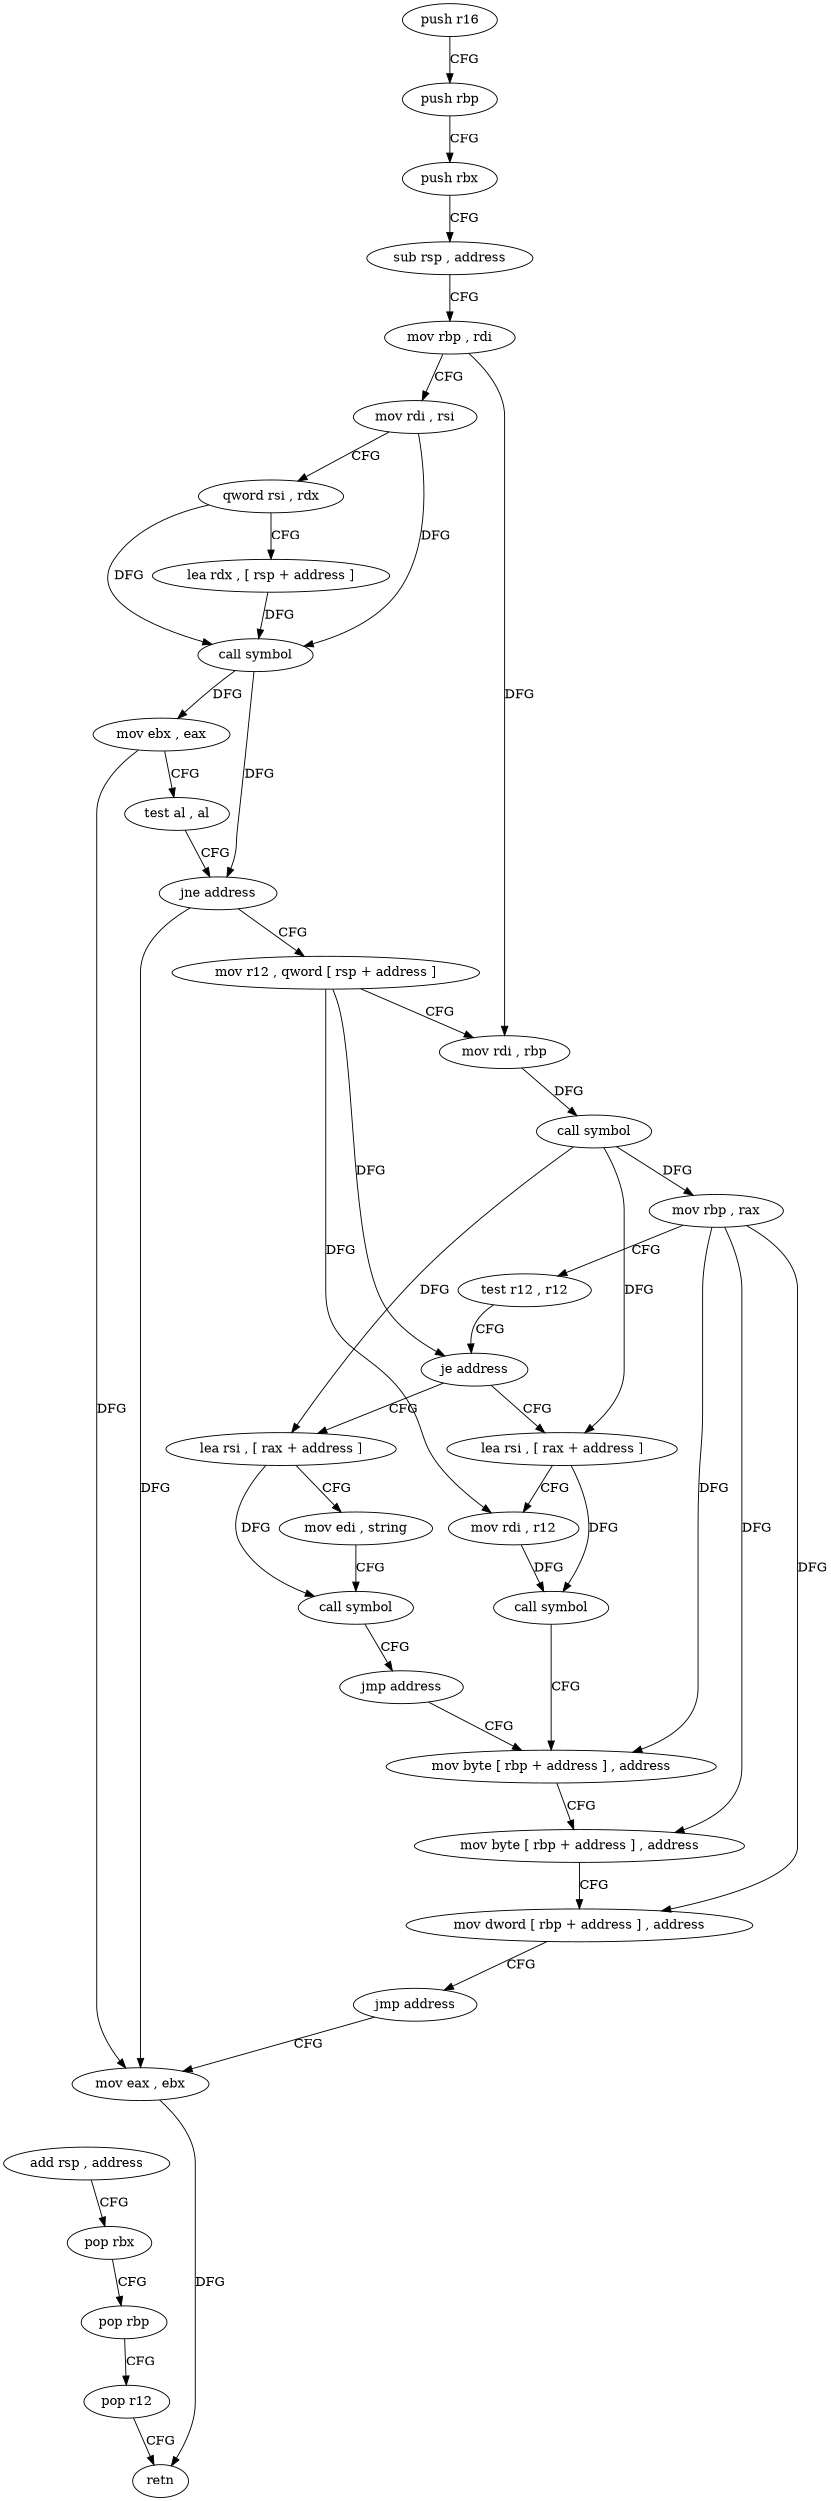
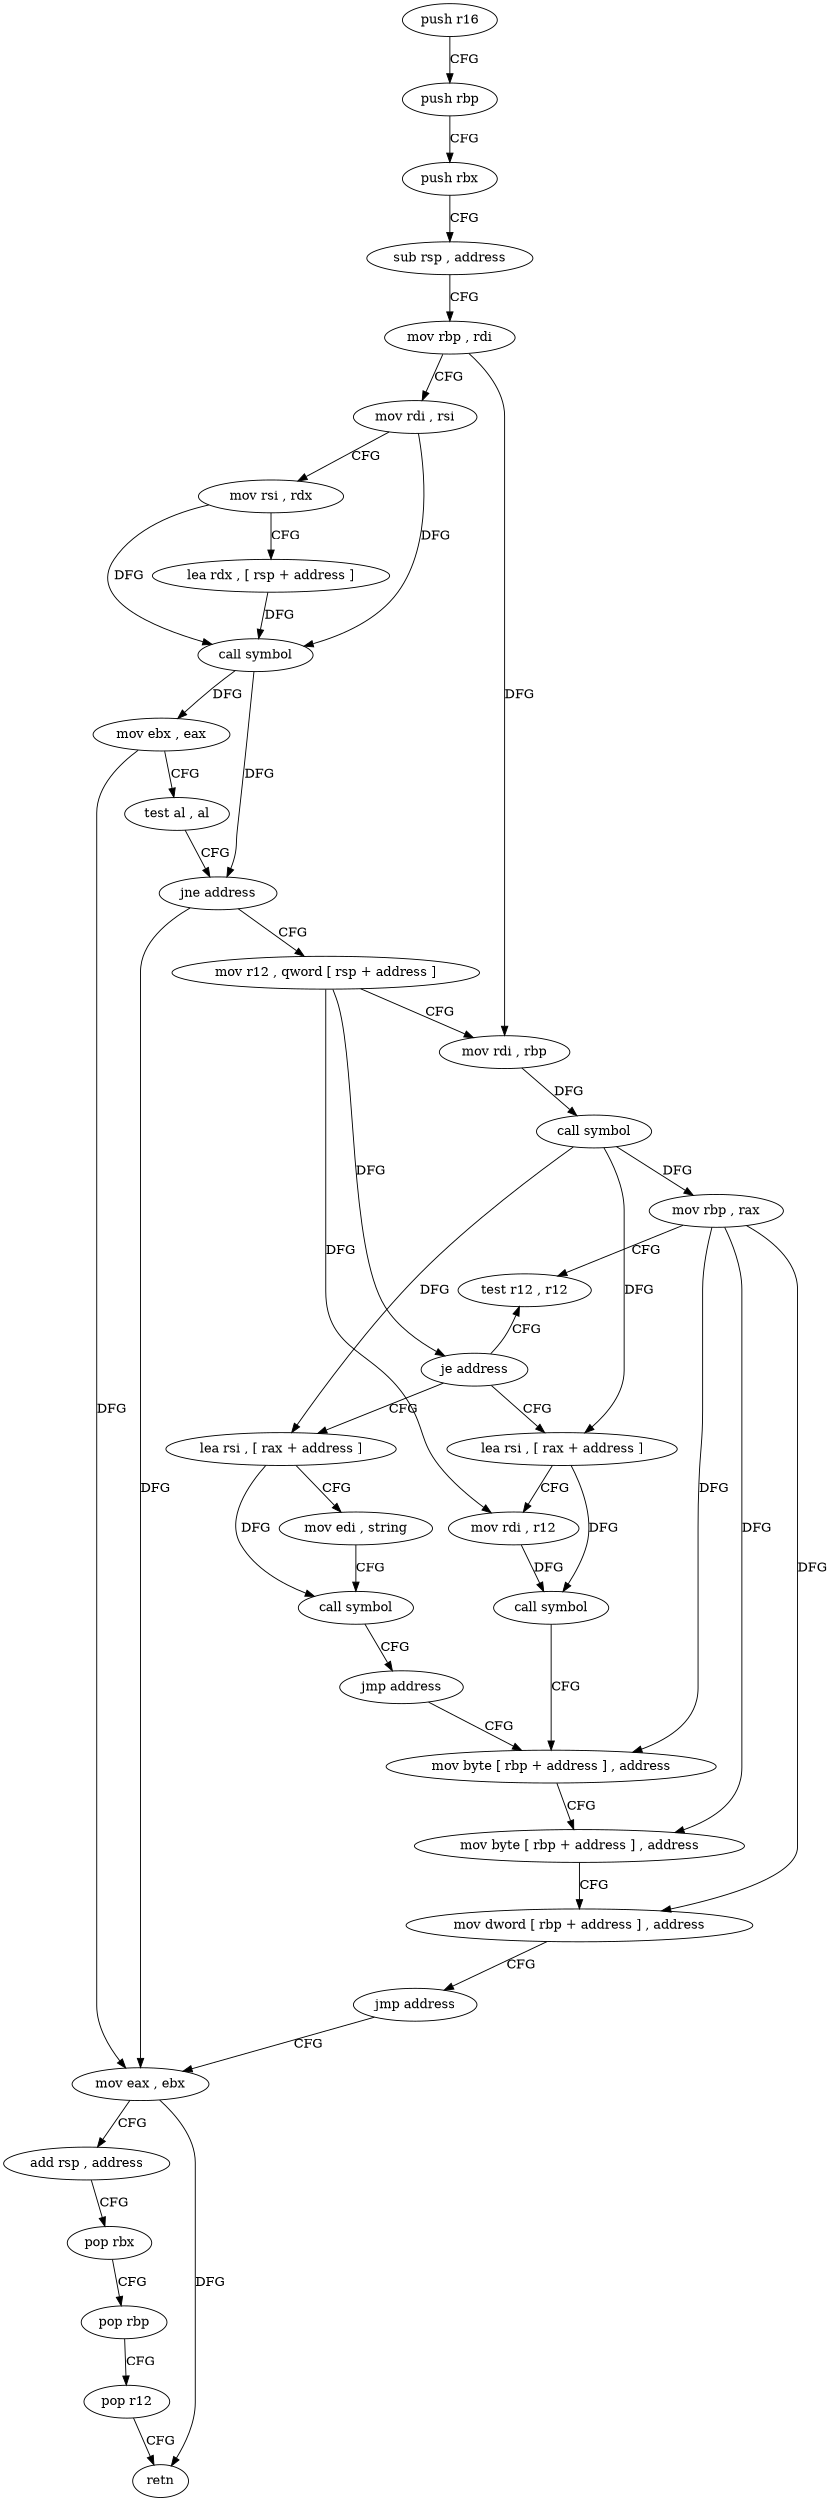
  digraph {
    n1 [label="push r16"]
    n2 [label="push rbp"]
    n3 [label="push rbx"]
    n4 [label="sub rsp , address"]
    n5 [label="mov rbp , rdi"]
    n6 [label="mov rdi , rsi"]
    n7 [label="mov rdi , rbp"]
-   n8 [label="qword rsi , rdx"]
+   n8 [label="mov rsi , rdx"]
    n9 [label="call symbol"]
    n10 [label="call symbol"]
    n11 [label="lea rdx , [ rsp + address ]"]
    n12 [label="mov ebx , eax"]
    n13 [label="jne address"]
    n14 [label="test al , al"]
    n15 [label="mov eax , ebx"]
    n16 [label="mov r12 , qword [ rsp + address ]"]
    n17 [label="add rsp , address"]
    n18 [label=retn]
    n19 [label="je address"]
    n20 [label="mov rdi , r12"]
    n21 [label="lea rsi , [ rax + address ]"]
    n22 [label="lea rsi , [ rax + address ]"]
    n23 [label="call symbol"]
    n24 [label="pop rbx"]
    n25 [label="mov rbp , rax"]
    n26 [label="test r12 , r12"]
    n27 [label="mov byte [ rbp + address ] , address"]
    n28 [label="mov byte [ rbp + address ] , address"]
    n29 [label="mov dword [ rbp + address ] , address"]
    n30 [label="mov edi , string"]
    n31 [label="call symbol"]
    n32 [label="jmp address"]
    n33 [label="jmp address"]
    n34 [label="pop rbp"]
    n35 [label="pop r12"]
    n1 -> n2 [label=CFG]
    n2 -> n3 [label=CFG]
    n3 -> n4 [label=CFG]
    n4 -> n5 [label=CFG]
    n5 -> n6 [label=CFG]
    n5 -> n7 [label=DFG]
    n6 -> n8 [label=CFG]
    n6 -> n9 [label=DFG]
    n7 -> n10 [label=DFG]
    n8 -> n9 [label=DFG]
    n8 -> n11 [label=CFG]
    n9 -> n12 [label=DFG]
    n9 -> n13 [label=DFG]
    n10 -> n21 [label=DFG]
    n10 -> n22 [label=DFG]
    n10 -> n25 [label=DFG]
    n11 -> n9 [label=DFG]
    n12 -> n14 [label=CFG]
    n12 -> n15 [label=DFG]
    n13 -> n15 [label=DFG]
    n13 -> n16 [label=CFG]
    n14 -> n13 [label=CFG]
+   n15 -> n17 [label=CFG]
    n15 -> n18 [label=DFG]
    n16 -> n7 [label=CFG]
    n16 -> n19 [label=DFG]
    n16 -> n20 [label=DFG]
    n17 -> n24 [label=CFG]
    n19 -> n21 [label=CFG]
    n19 -> n22 [label=CFG]
    n20 -> n23 [label=DFG]
    n21 -> n30 [label=CFG]
    n21 -> n31 [label=DFG]
    n22 -> n20 [label=CFG]
    n22 -> n23 [label=DFG]
    n23 -> n27 [label=CFG]
    n24 -> n34 [label=CFG]
    n25 -> n26 [label=CFG]
    n25 -> n27 [label=DFG]
    n25 -> n28 [label=DFG]
    n25 -> n29 [label=DFG]
-   n26 -> n19 [label=CFG]
+   n19 -> n26 [label=CFG]
    n27 -> n28 [label=CFG]
    n28 -> n29 [label=CFG]
    n29 -> n32 [label=CFG]
    n30 -> n31 [label=CFG]
    n31 -> n33 [label=CFG]
    n32 -> n15 [label=CFG]
    n33 -> n27 [label=CFG]
    n34 -> n35 [label=CFG]
    n35 -> n18 [label=CFG]
  }
